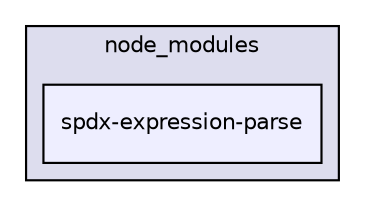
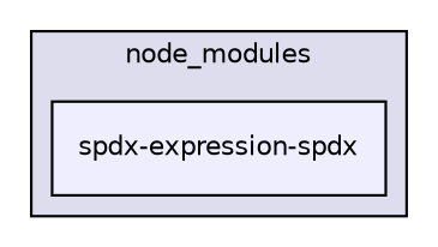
  digraph {
    compound=true
-   n1 [fillcolor="#eeeeff" fontname=Helvetica fontsize=10 label="spdx-expression-parse" pencolor=black shape=box style=filled]
+   n1 [fillcolor="#eeeeff" fontname=Helvetica fontsize=10 label="spdx-expression-spdx" pencolor=black shape=box style=filled]
    subgraph cluster_1 {
      bgcolor="#ddddee"
      fontname=Helvetica
      fontsize=10
      label=node_modules
      pencolor=black
      n1
    }
  }
